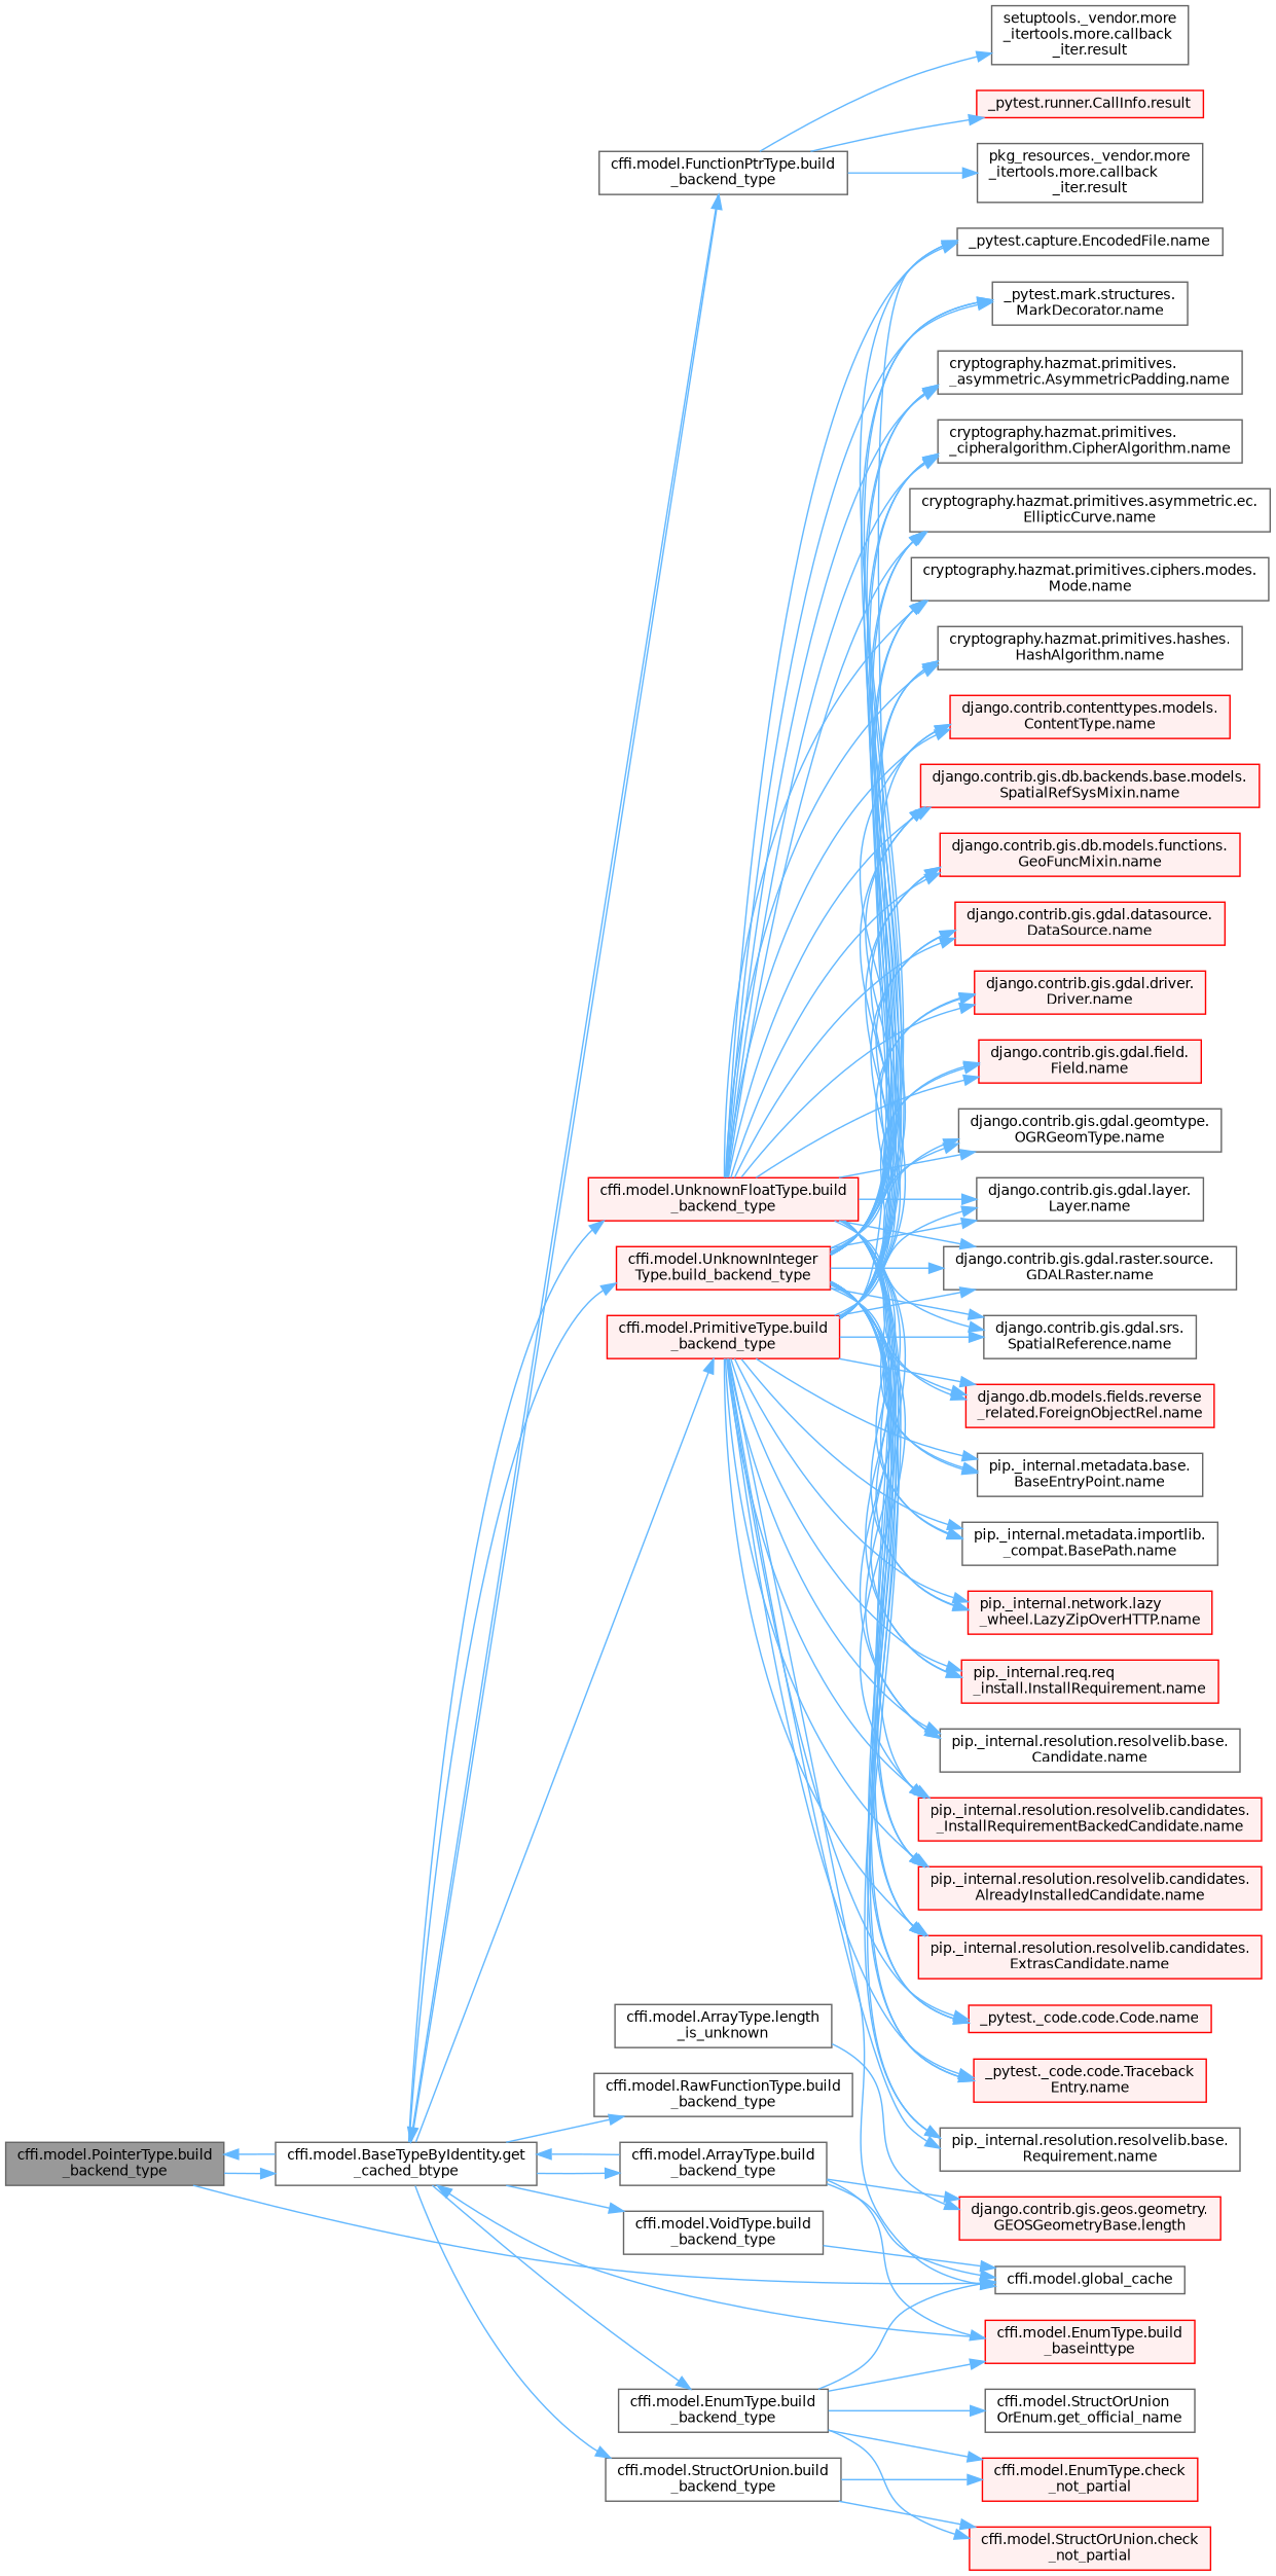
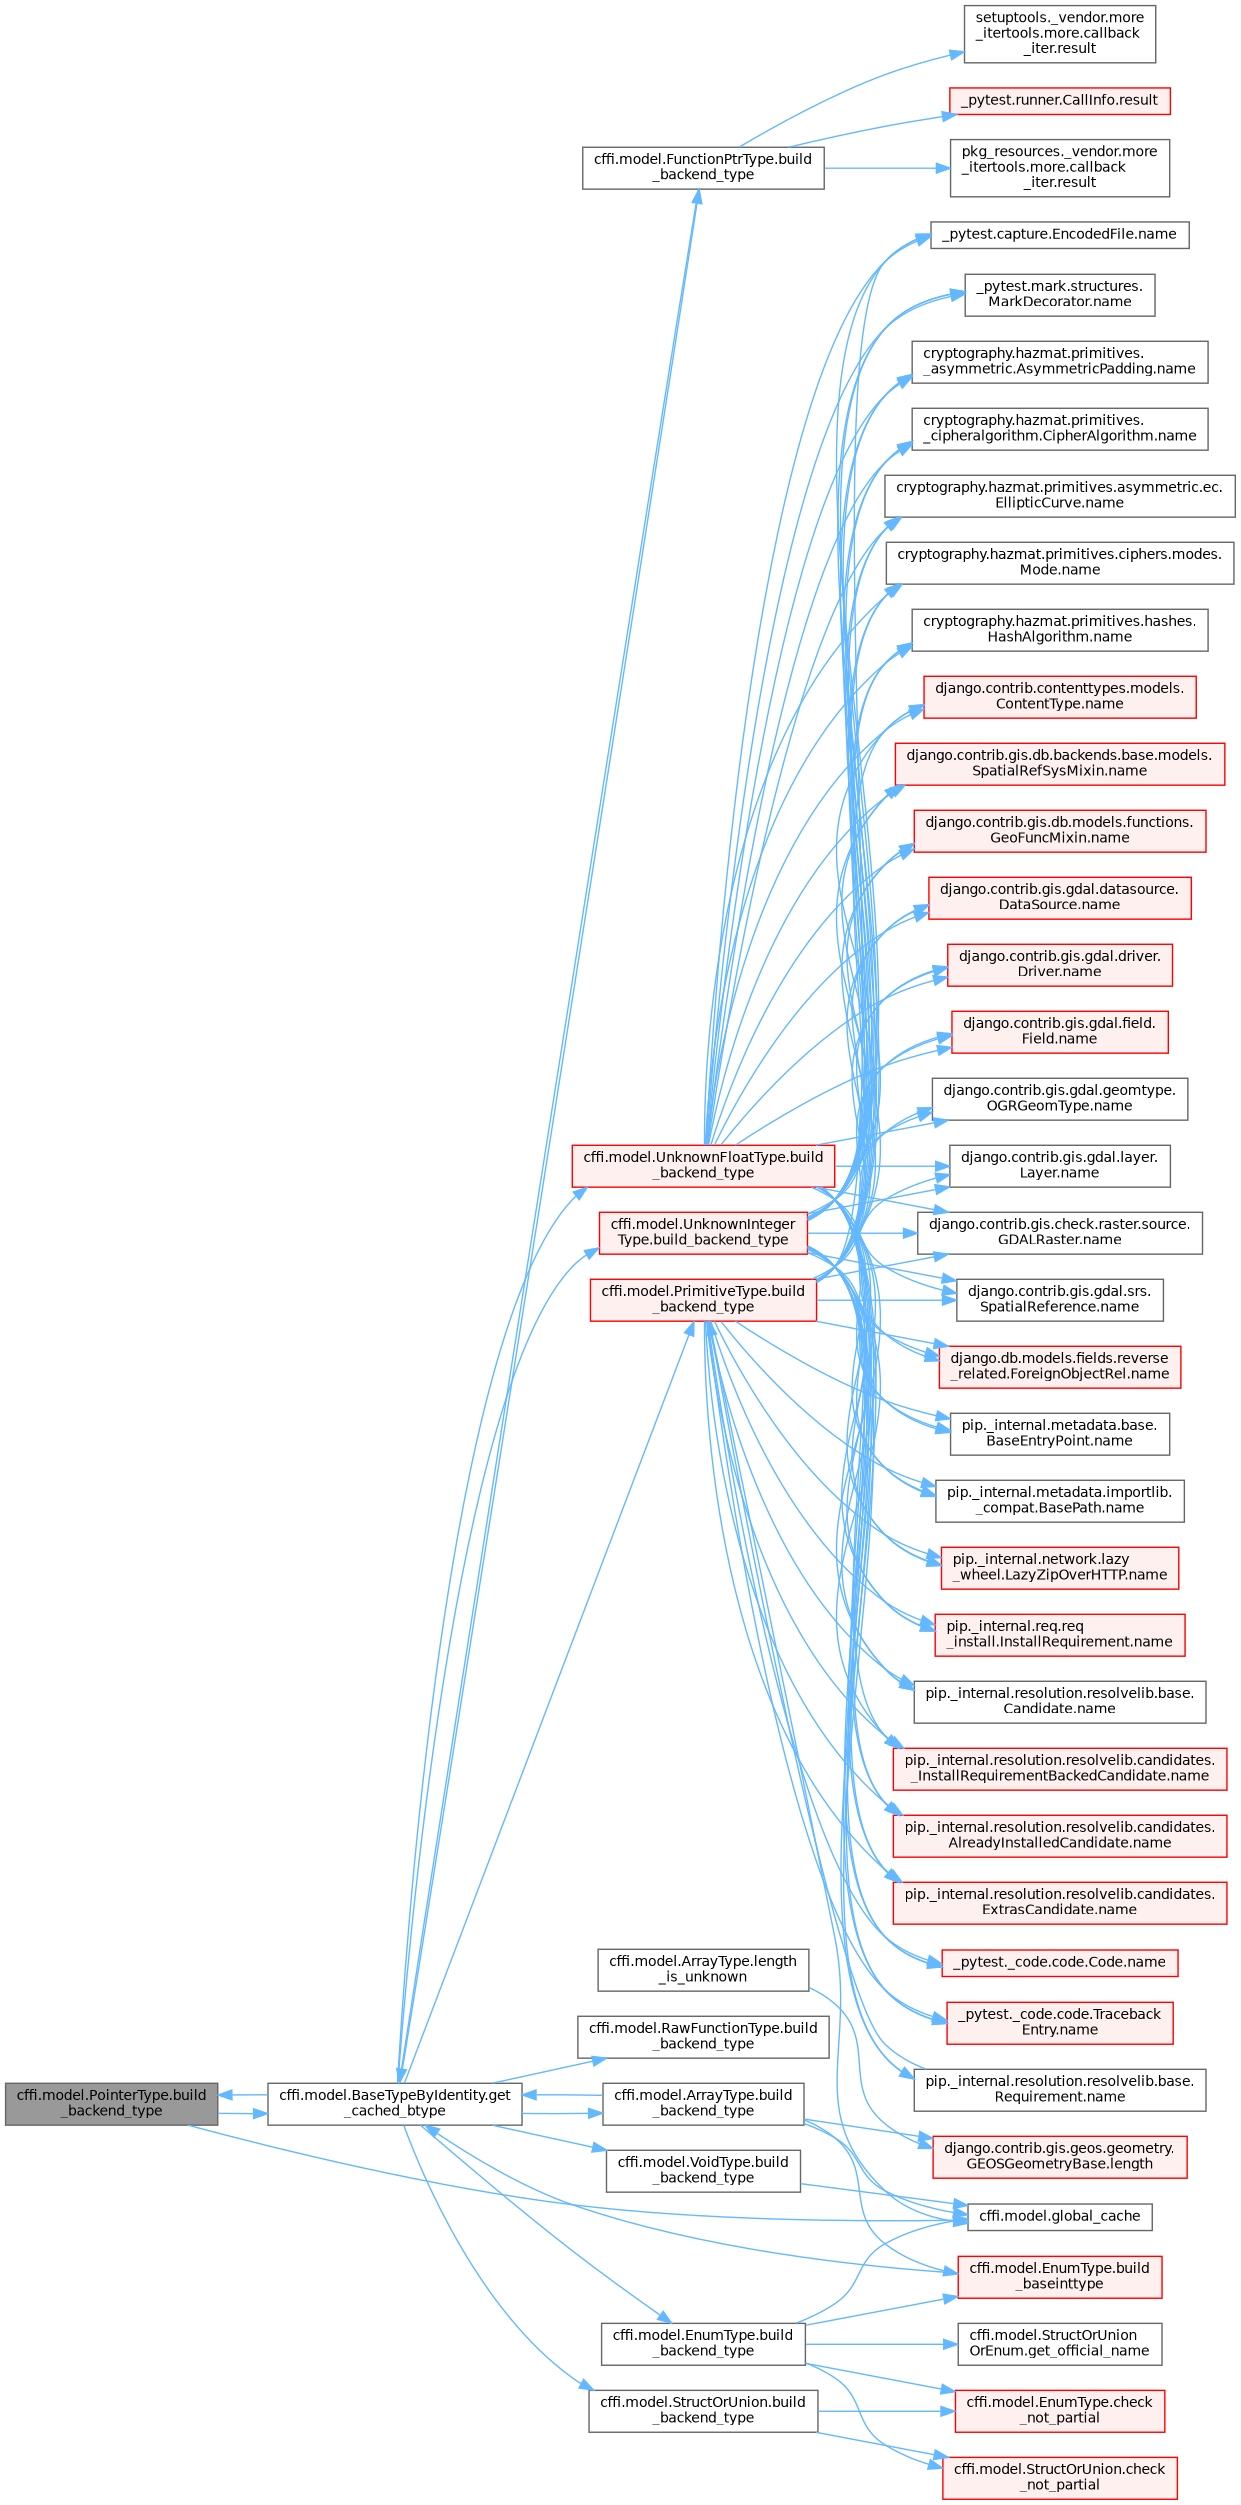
  digraph {
    rankdir=LR
    node [color=grey40 fillcolor=white fontname=Helvetica fontsize=10 shape=box style=filled]
    edge [color=steelblue1 fontname=Helvetica fontsize=10 labelfontname=Helvetica labelfontsize=10 style=solid]
    n1 [color=gray40 fillcolor=grey60 fontcolor=black height=0.2 label="cffi.model.PointerType.build\l_backend_type" width=0.4]
    n2 [height=0.2 label="cffi.model.BaseTypeByIdentity.get\l_cached_btype" width=0.4]
    n3 [height=0.2 label="cffi.model.global_cache" width=0.4]
    n4 [height=0.2 label="cffi.model.ArrayType.build\l_backend_type" width=0.4]
    n5 [height=0.2 label="cffi.model.EnumType.build\l_backend_type" width=0.4]
    n6 [height=0.2 label="cffi.model.FunctionPtrType.build\l_backend_type" width=0.4]
    n7 [color=red fillcolor="#FFF0F0" height=0.2 label="cffi.model.PrimitiveType.build\l_backend_type" width=0.4]
    n8 [height=0.2 label="cffi.model.RawFunctionType.build\l_backend_type" width=0.4]
    n9 [height=0.2 label="cffi.model.StructOrUnion.build\l_backend_type" width=0.4]
    n10 [color=red fillcolor="#FFF0F0" height=0.2 label="cffi.model.UnknownFloatType.build\l_backend_type" width=0.4]
    n11 [color=red fillcolor="#FFF0F0" height=0.2 label="cffi.model.UnknownInteger\lType.build_backend_type" width=0.4]
    n12 [height=0.2 label="cffi.model.VoidType.build\l_backend_type" width=0.4]
    n13 [color=red fillcolor="#FFF0F0" height=0.2 label="django.contrib.gis.geos.geometry.\lGEOSGeometryBase.length" width=0.4]
    n14 [color=red fillcolor="#FFF0F0" height=0.2 label="cffi.model.EnumType.build\l_baseinttype" width=0.4]
    n15 [color=red fillcolor="#FFF0F0" height=0.2 label="cffi.model.EnumType.check\l_not_partial" width=0.4]
    n16 [color=red fillcolor="#FFF0F0" height=0.2 label="cffi.model.StructOrUnion.check\l_not_partial" width=0.4]
    n17 [height=0.2 label="cffi.model.StructOrUnion\lOrEnum.get_official_name" width=0.4]
    n18 [color=red fillcolor="#FFF0F0" height=0.2 label="_pytest.runner.CallInfo.result" width=0.4]
    n19 [height=0.2 label="pkg_resources._vendor.more\l_itertools.more.callback\l_iter.result" width=0.4]
    n20 [height=0.2 label="setuptools._vendor.more\l_itertools.more.callback\l_iter.result" width=0.4]
    n21 [color=red fillcolor="#FFF0F0" height=0.2 label="_pytest._code.code.Code.name" width=0.4]
    n22 [color=red fillcolor="#FFF0F0" height=0.2 label="_pytest._code.code.Traceback\lEntry.name" width=0.4]
    n23 [height=0.2 label="_pytest.capture.EncodedFile.name" width=0.4]
    n24 [height=0.2 label="_pytest.mark.structures.\lMarkDecorator.name" width=0.4]
    n25 [height=0.2 label="cryptography.hazmat.primitives.\l_asymmetric.AsymmetricPadding.name" width=0.4]
    n26 [height=0.2 label="cryptography.hazmat.primitives.\l_cipheralgorithm.CipherAlgorithm.name" width=0.4]
    n27 [height=0.2 label="cryptography.hazmat.primitives.asymmetric.ec.\lEllipticCurve.name" width=0.4]
    n28 [height=0.2 label="cryptography.hazmat.primitives.ciphers.modes.\lMode.name" width=0.4]
    n29 [height=0.2 label="cryptography.hazmat.primitives.hashes.\lHashAlgorithm.name" width=0.4]
    n30 [color=red fillcolor="#FFF0F0" height=0.2 label="django.contrib.contenttypes.models.\lContentType.name" width=0.4]
    n31 [color=red fillcolor="#FFF0F0" height=0.2 label="django.contrib.gis.db.backends.base.models.\lSpatialRefSysMixin.name" width=0.4]
    n32 [color=red fillcolor="#FFF0F0" height=0.2 label="django.contrib.gis.db.models.functions.\lGeoFuncMixin.name" width=0.4]
    n33 [color=red fillcolor="#FFF0F0" height=0.2 label="django.contrib.gis.gdal.datasource.\lDataSource.name" width=0.4]
    n34 [color=red fillcolor="#FFF0F0" height=0.2 label="django.contrib.gis.gdal.driver.\lDriver.name" width=0.4]
    n35 [color=red fillcolor="#FFF0F0" height=0.2 label="django.contrib.gis.gdal.field.\lField.name" width=0.4]
    n36 [height=0.2 label="django.contrib.gis.gdal.geomtype.\lOGRGeomType.name" width=0.4]
    n37 [height=0.2 label="django.contrib.gis.gdal.layer.\lLayer.name" width=0.4]
-   n38 [height=0.2 label="django.contrib.gis.gdal.raster.source.\lGDALRaster.name" width=0.4]
+   n38 [height=0.2 label="django.contrib.gis.check.raster.source.\lGDALRaster.name" width=0.4]
    n39 [height=0.2 label="django.contrib.gis.gdal.srs.\lSpatialReference.name" width=0.4]
    n40 [color=red fillcolor="#FFF0F0" height=0.2 label="django.db.models.fields.reverse\l_related.ForeignObjectRel.name" width=0.4]
    n41 [height=0.2 label="pip._internal.metadata.base.\lBaseEntryPoint.name" width=0.4]
    n42 [height=0.2 label="pip._internal.metadata.importlib.\l_compat.BasePath.name" width=0.4]
    n43 [color=red fillcolor="#FFF0F0" height=0.2 label="pip._internal.network.lazy\l_wheel.LazyZipOverHTTP.name" width=0.4]
    n44 [color=red fillcolor="#FFF0F0" height=0.2 label="pip._internal.req.req\l_install.InstallRequirement.name" width=0.4]
    n45 [height=0.2 label="pip._internal.resolution.resolvelib.base.\lCandidate.name" width=0.4]
    n46 [height=0.2 label="pip._internal.resolution.resolvelib.base.\lRequirement.name" width=0.4]
    n47 [color=red fillcolor="#FFF0F0" height=0.2 label="pip._internal.resolution.resolvelib.candidates.\l_InstallRequirementBackedCandidate.name" width=0.4]
    n48 [color=red fillcolor="#FFF0F0" height=0.2 label="pip._internal.resolution.resolvelib.candidates.\lAlreadyInstalledCandidate.name" width=0.4]
    n49 [color=red fillcolor="#FFF0F0" height=0.2 label="pip._internal.resolution.resolvelib.candidates.\lExtrasCandidate.name" width=0.4]
    n50 [height=0.2 label="cffi.model.ArrayType.length\l_is_unknown" width=0.4]
    n1 -> n2
    n1 -> n3
    n2 -> n1
    n2 -> n4
    n2 -> n5
    n2 -> n6
    n2 -> n7
    n2 -> n8
    n2 -> n9
    n2 -> n10
    n2 -> n11
    n2 -> n12
    n4 -> n2
    n4 -> n3
    n4 -> n13
    n4 -> n14
    n5 -> n3
    n5 -> n14
    n5 -> n15
    n5 -> n16
    n5 -> n17
    n6 -> n2
    n6 -> n18
    n6 -> n19
    n6 -> n20
    n7 -> n3
    n7 -> n21
    n7 -> n22
    n7 -> n23
    n7 -> n24
    n7 -> n25
    n7 -> n26
    n7 -> n27
    n7 -> n28
    n7 -> n29
    n7 -> n30
    n7 -> n31
    n7 -> n32
    n7 -> n33
    n7 -> n34
    n7 -> n35
    n7 -> n36
    n7 -> n37
    n7 -> n38
    n7 -> n39
    n7 -> n40
    n7 -> n41
    n7 -> n42
    n7 -> n43
    n7 -> n44
    n7 -> n45
-   n7 -> n46
+   n46 -> n7
    n7 -> n47
    n7 -> n48
    n7 -> n49
    n9 -> n15
    n9 -> n16
    n10 -> n21
    n10 -> n22
    n10 -> n23
    n10 -> n24
    n10 -> n25
    n10 -> n26
    n10 -> n27
    n10 -> n28
    n10 -> n29
    n10 -> n30
    n10 -> n31
    n10 -> n32
    n10 -> n33
    n10 -> n34
    n10 -> n35
    n10 -> n36
    n10 -> n37
    n10 -> n38
    n10 -> n39
    n10 -> n40
    n10 -> n41
    n10 -> n42
    n10 -> n43
    n10 -> n44
    n10 -> n45
    n10 -> n46
    n10 -> n47
    n10 -> n48
    n10 -> n49
    n11 -> n21
    n11 -> n22
    n11 -> n23
    n11 -> n24
    n11 -> n25
    n11 -> n26
    n11 -> n27
    n11 -> n28
    n11 -> n29
    n11 -> n30
    n11 -> n31
    n11 -> n32
    n11 -> n33
    n11 -> n34
    n11 -> n35
    n11 -> n36
    n11 -> n37
    n11 -> n38
    n11 -> n39
    n11 -> n40
    n11 -> n41
    n11 -> n42
    n11 -> n43
    n11 -> n44
    n11 -> n45
    n11 -> n46
    n11 -> n47
    n11 -> n48
    n11 -> n49
    n12 -> n3
    n14 -> n2
    n50 -> n13
  }
